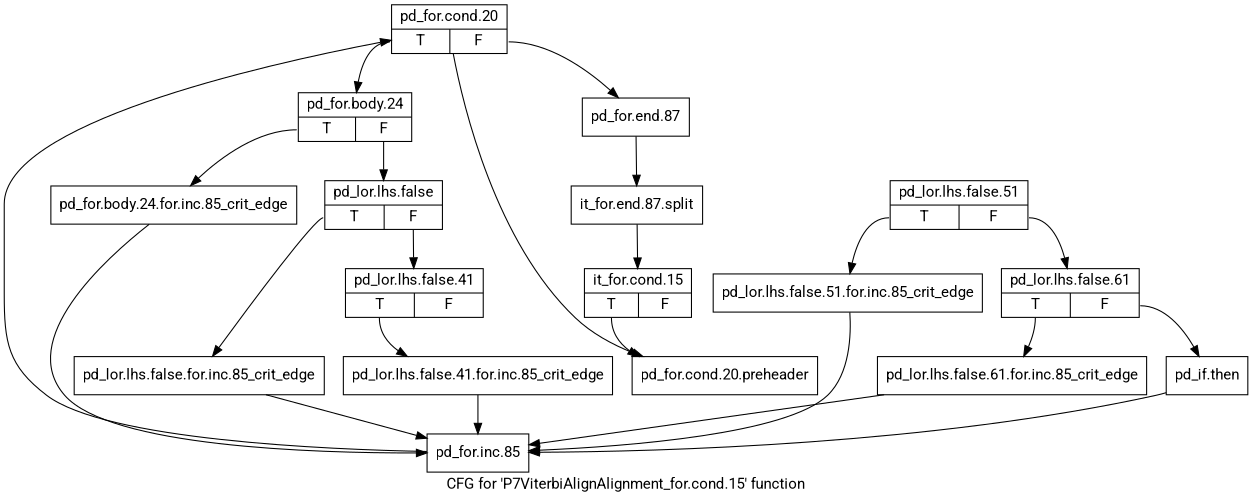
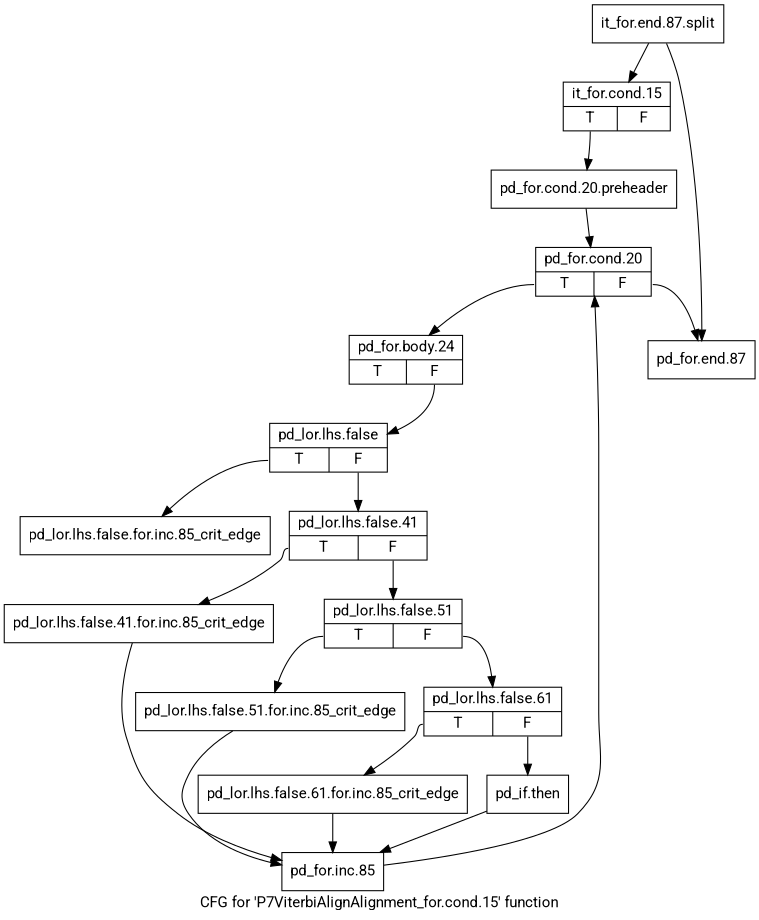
  digraph {
    fontname=Roboto
    label="CFG for 'P7ViterbiAlignAlignment_for.cond.15' function"
    node [fontname=Roboto shape=record]
    edge [fontname=Roboto]
    n1 [label="{it_for.cond.15|{<s0>T|<s1>F}}"]
    n2 [label="{pd_for.cond.20.preheader}"]
    n3 [label="{pd_for.cond.20|{<s0>T|<s1>F}}"]
    n4 [label="{pd_for.body.24|{<s0>T|<s1>F}}"]
    n5 [label="{pd_for.end.87}"]
-   n6 [label="{pd_for.body.24.for.inc.85_crit_edge}"]
    n7 [label="{pd_lor.lhs.false|{<s0>T|<s1>F}}"]
    n8 [label="{it_for.end.87.split}"]
    n9 [label="{pd_for.inc.85}"]
    n10 [label="{pd_lor.lhs.false.for.inc.85_crit_edge}"]
    n11 [label="{pd_lor.lhs.false.41|{<s0>T|<s1>F}}"]
    n12 [label="{pd_lor.lhs.false.41.for.inc.85_crit_edge}"]
    n13 [label="{pd_lor.lhs.false.51|{<s0>T|<s1>F}}"]
    n14 [label="{pd_lor.lhs.false.51.for.inc.85_crit_edge}"]
    n15 [label="{pd_lor.lhs.false.61|{<s0>T|<s1>F}}"]
    n16 [label="{pd_lor.lhs.false.61.for.inc.85_crit_edge}"]
    n17 [label="{pd_if.then}"]
    n1 -> n2 [tailport=s0]
-   n3 -> n2
+   n2 -> n3
    n3 -> n4 [tailport=s0]
    n3 -> n5 [tailport=s1]
-   n4 -> n6 [tailport=s0]
    n4 -> n7 [tailport=s1]
-   n5 -> n8
-   n6 -> n9
+   n8 -> n5
    n7 -> n10 [tailport=s0]
    n7 -> n11 [tailport=s1]
    n8 -> n1
    n9 -> n3
-   n10 -> n9
    n11 -> n12 [tailport=s0]
+   n11 -> n13 [tailport=s1]
    n12 -> n9
    n13 -> n14 [tailport=s0]
    n13 -> n15 [tailport=s1]
    n14 -> n9
    n15 -> n16 [tailport=s0]
    n15 -> n17 [tailport=s1]
    n16 -> n9
    n17 -> n9
  }
